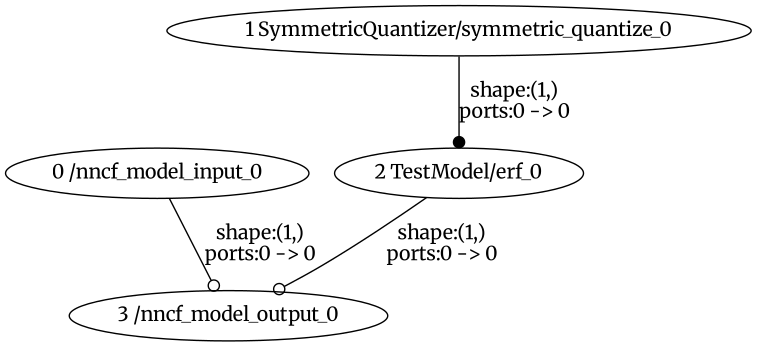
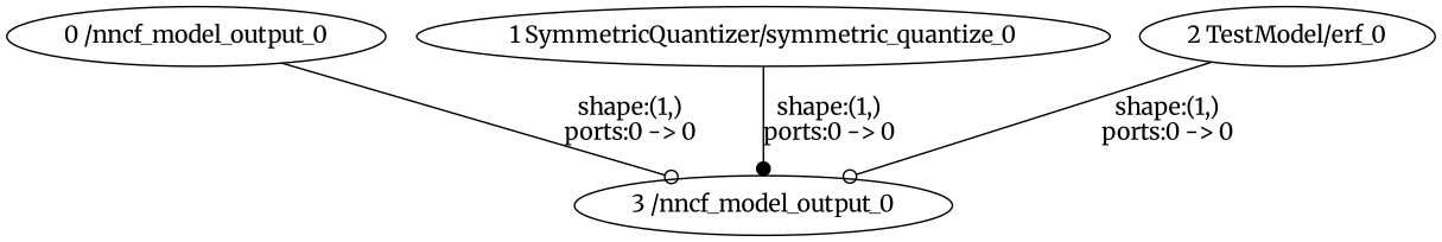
  strict digraph {
    fontname=Merriweather
    node [color=black fontname=Merriweather]
    edge [arrowhead=odot fontname=Merriweather style=solid]
-   "0 /nncf_model_input_0" [type=nncf_model_input]
+   "0 /nncf_model_input_0" [type=nncf_model_input label="0 /nncf_model_output_0"]
    "3 /nncf_model_output_0" [type=nncf_model_output]
    "1 SymmetricQuantizer/symmetric_quantize_0" [type=symmetric_quantize]
    "2 TestModel/erf_0" [type=erf]
    "0 /nncf_model_input_0" -> "3 /nncf_model_output_0" [label="shape:(1,)\nports:0 -> 0"]
-   "1 SymmetricQuantizer/symmetric_quantize_0" -> "2 TestModel/erf_0" [arrowhead=dot label="shape:(1,)\nports:0 -> 0"]
+   "1 SymmetricQuantizer/symmetric_quantize_0" -> "3 /nncf_model_output_0" [arrowhead=dot label="shape:(1,)\nports:0 -> 0"]
    "2 TestModel/erf_0" -> "3 /nncf_model_output_0" [label="shape:(1,)\nports:0 -> 0"]
  }
